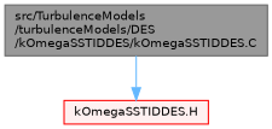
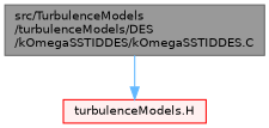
  digraph {
    node [fontname=Helvetica fontsize=10 shape=box style=filled]
    n1 [color=gray40 fillcolor=grey60 fontcolor=black height=0.2 label="src/TurbulenceModels\l/turbulenceModels/DES\l/kOmegaSSTIDDES/kOmegaSSTIDDES.C" width=0.4]
-   n2 [color=red fillcolor="#FFF0F0" height=0.2 label="kOmegaSSTIDDES.H" width=0.4]
+   n2 [color=red fillcolor="#FFF0F0" height=0.2 label="turbulenceModels.H" width=0.4]
    n1 -> n2 [color=steelblue1 fontname=Helvetica fontsize=10 labelfontname=Helvetica labelfontsize=10 style=solid]
  }
